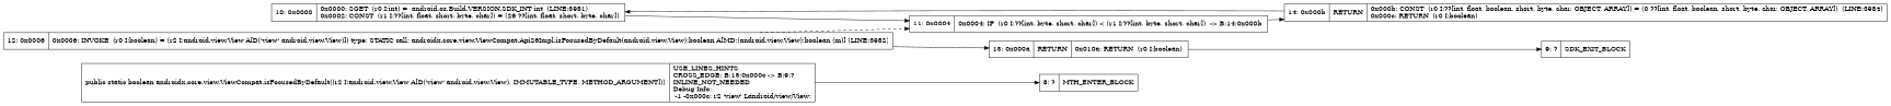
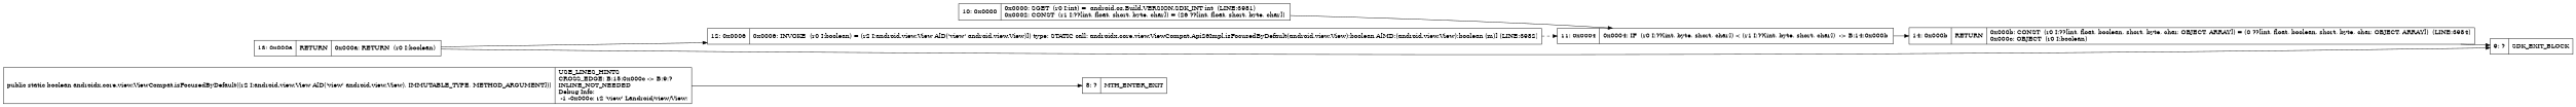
  digraph {
    rankdir=LR
    node [shape=record]
-   n1 [label="{8\:\ ?|MTH_ENTER_BLOCK\l}"]
+   n1 [label="{8\:\ ?|MTH_ENTER_EXIT\l}"]
    n2 [label="{10\:\ 0x0000|0x0000: SGET  (r0 I:int) =  android.os.Build.VERSION.SDK_INT int  (LINE:3981)\l0x0002: CONST  (r1 I:??[int, float, short, byte, char]) = (26 ??[int, float, short, byte, char]) \l}"]
    n3 [label="{11\:\ 0x0004|0x0004: IF  (r0 I:??[int, byte, short, char]) \< (r1 I:??[int, byte, short, char])  \-\> B:14:0x000b \l}"]
-   n4 [label="{14\:\ 0x000b|RETURN\l|0x000b: CONST  (r0 I:??[int, float, boolean, short, byte, char, OBJECT, ARRAY]) = (0 ??[int, float, boolean, short, byte, char, OBJECT, ARRAY])  (LINE:3984)\l0x000c: RETURN  (r0 I:boolean) \l}"]
+   n4 [label="{14\:\ 0x000b|RETURN\l|0x000b: CONST  (r0 I:??[int, float, boolean, short, byte, char, OBJECT, ARRAY]) = (0 ??[int, float, boolean, short, byte, char, OBJECT, ARRAY])  (LINE:3984)\l0x000c: OBJECT  (r0 I:boolean) \l}"]
    n5 [label="{12\:\ 0x0006|0x0006: INVOKE  (r0 I:boolean) = (r2 I:android.view.View A[D('view' android.view.View)]) type: STATIC call: androidx.core.view.ViewCompat.Api26Impl.isFocusedByDefault(android.view.View):boolean A[MD:(android.view.View):boolean (m)] (LINE:3982)\l}"]
-   n6 [label="{13\:\ 0x000a|RETURN\l|0x010a: RETURN  (r0 I:boolean) \l}"]
+   n6 [label="{13\:\ 0x000a|RETURN\l|0x000a: RETURN  (r0 I:boolean) \l}"]
    n7 [label="{9\:\ ?|SDK_EXIT_BLOCK\l}"]
    n8 [label="{public static boolean androidx.core.view.ViewCompat.isFocusedByDefault((r2 I:android.view.View A[D('view' android.view.View), IMMUTABLE_TYPE, METHOD_ARGUMENT]))  | USE_LINES_HINTS\lCROSS_EDGE: B:15:0x000c \-\> B:9:?\lINLINE_NOT_NEEDED\lDebug Info:\l  \-1 \-0x000c: r2 'view' Landroid\/view\/View;\l}"]
    n2 -> n3
    n3 -> n4
-   n4 -> n2
+   n4 -> n7
    n5 -> n3 [style=dashed]
-   n5 -> n6
+   n6 -> n5
    n6 -> n7
    n8 -> n1
  }
